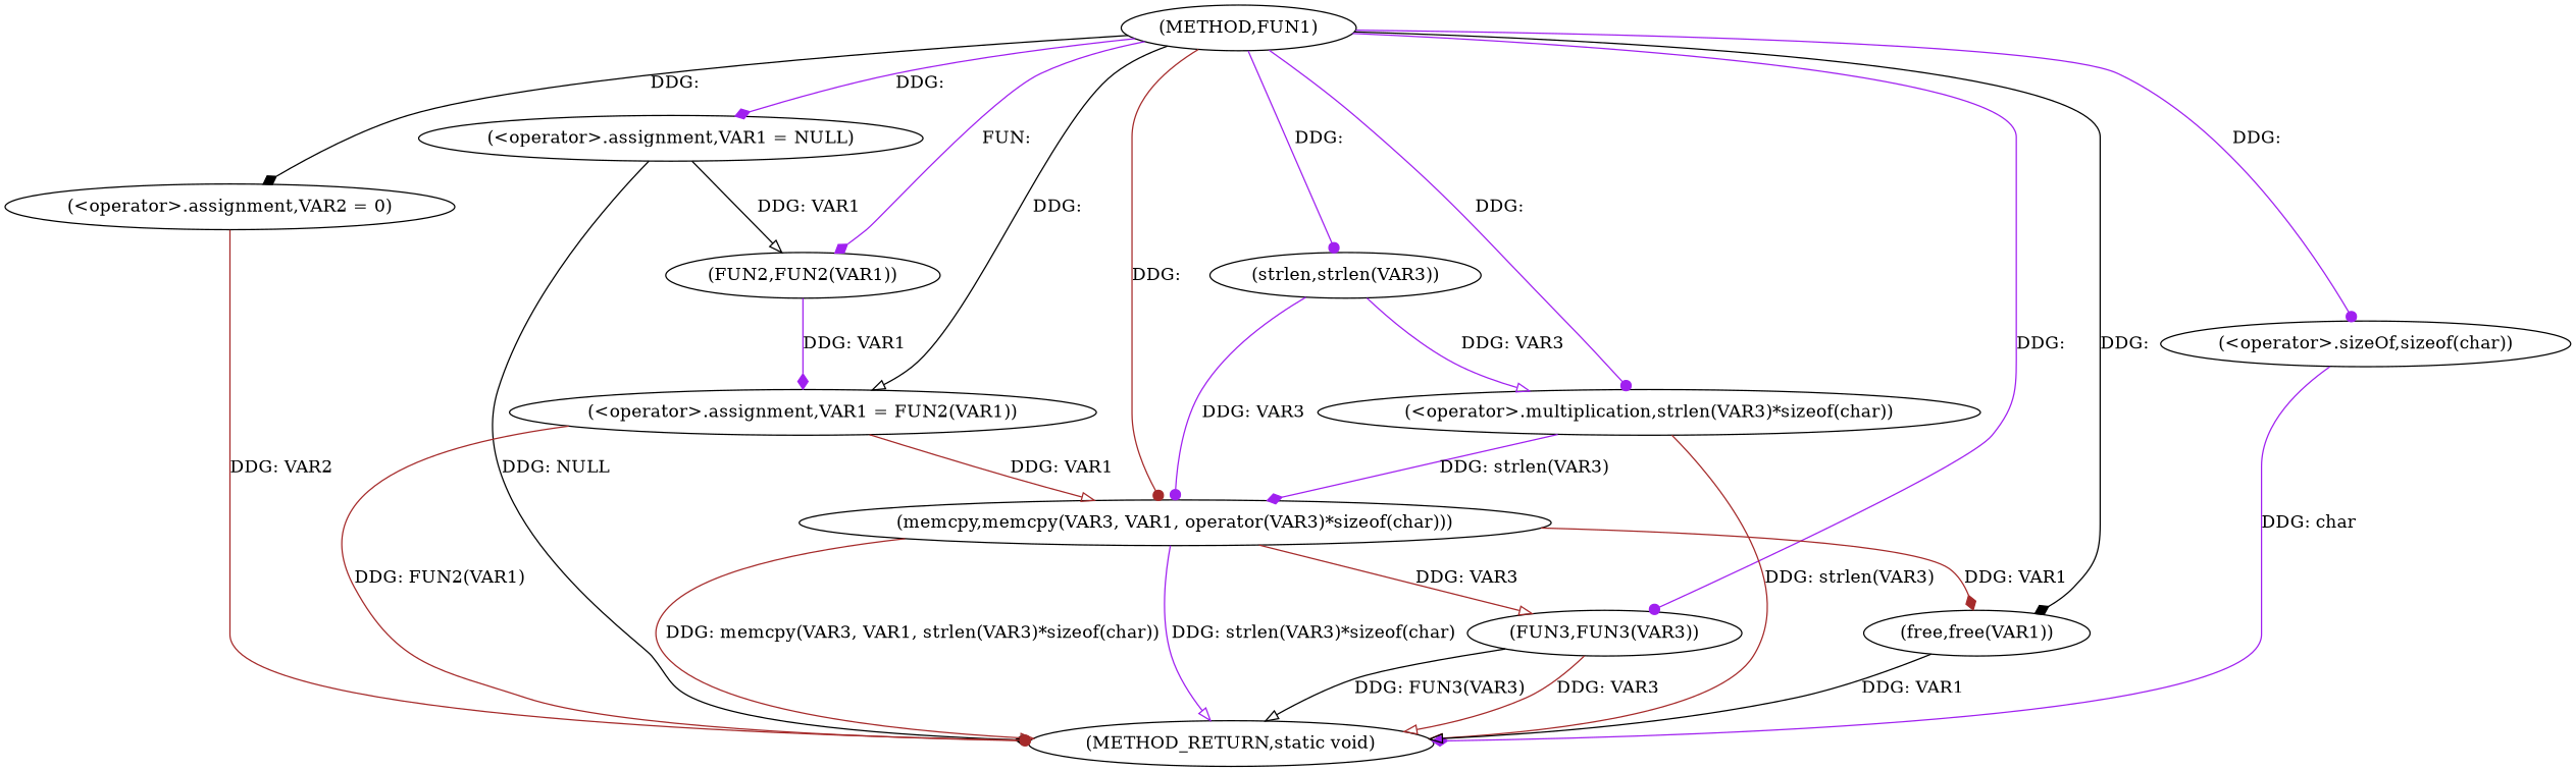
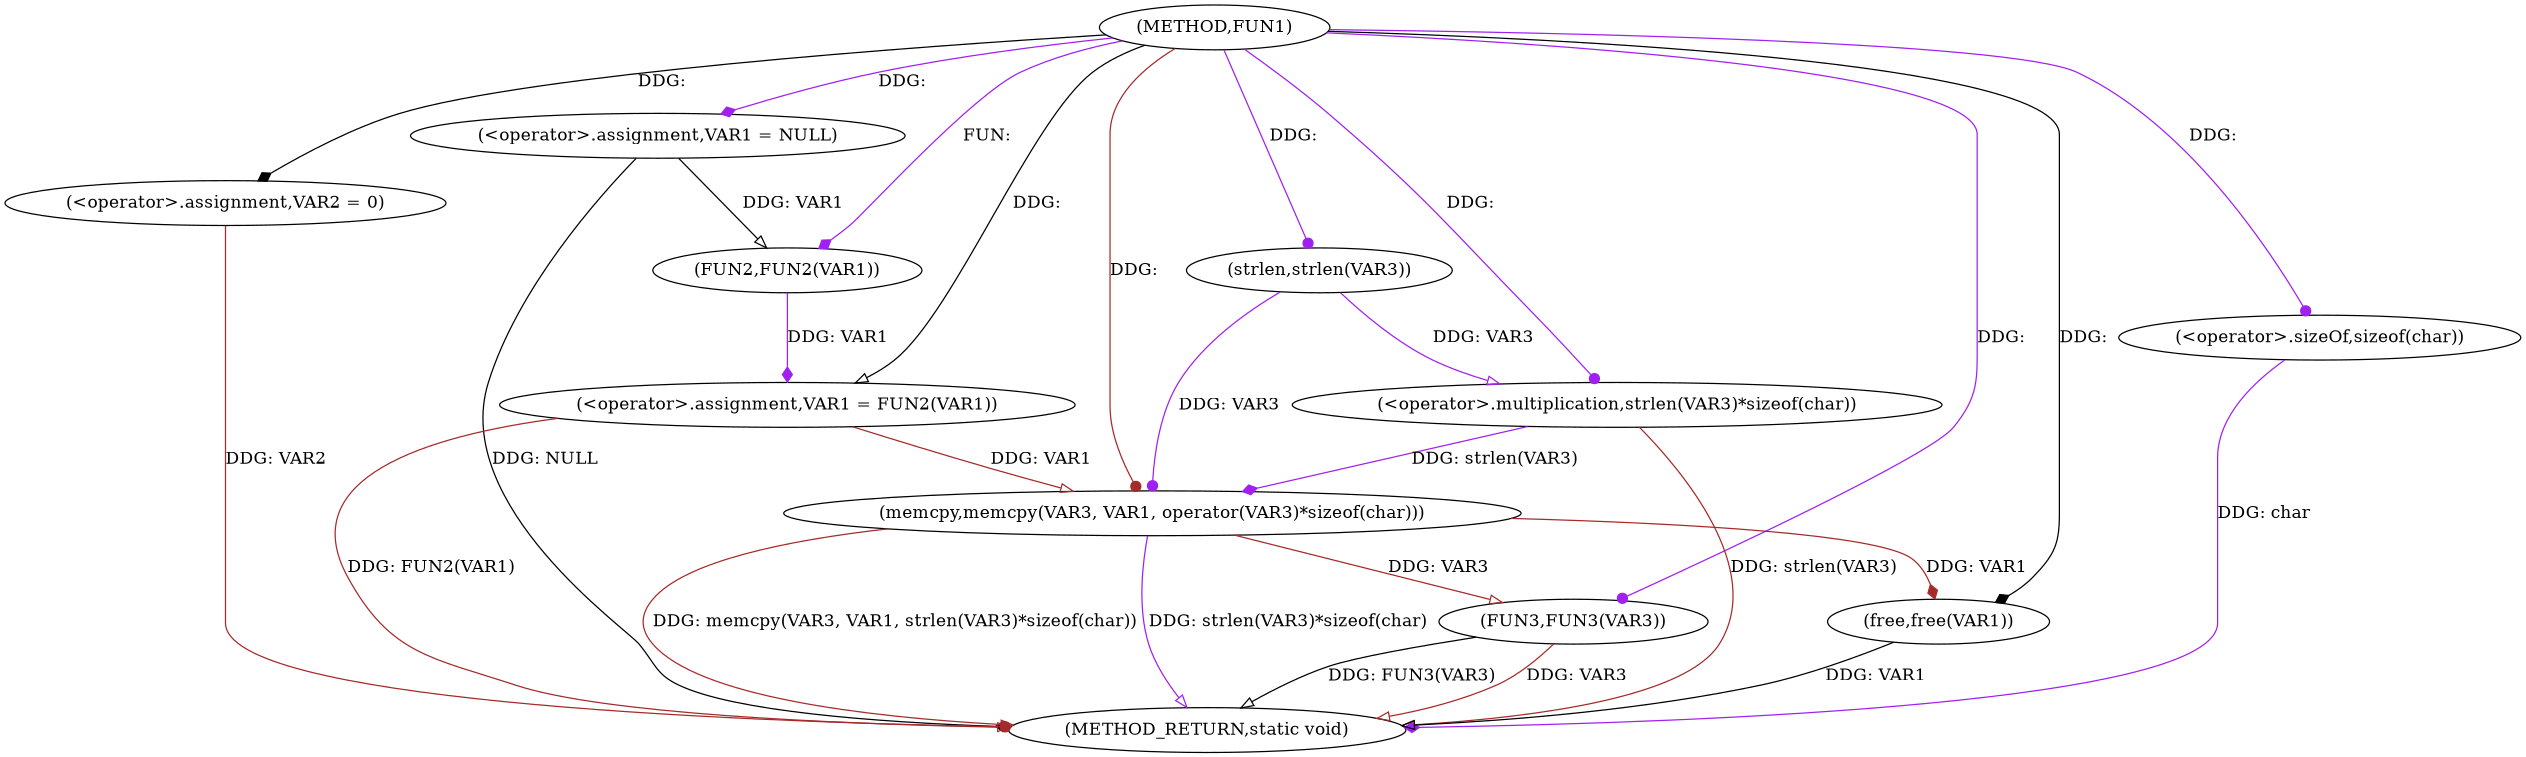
  digraph {
    edge [arrowhead=onormal color=purple]
    n1 [label="(METHOD,FUN1)"]
    n2 [label="(<operator>.assignment,VAR1 = NULL)"]
    n3 [label="(<operator>.assignment,VAR2 = 0)"]
    n4 [label="(<operator>.assignment,VAR1 = FUN2(VAR1))"]
    n5 [label="(FUN2,FUN2(VAR1))"]
    n6 [label="(memcpy,memcpy(VAR3, VAR1, operator(VAR3)*sizeof(char)))"]
    n7 [label="(<operator>.multiplication,strlen(VAR3)*sizeof(char))"]
    n8 [label="(strlen,strlen(VAR3))"]
    n9 [label="(<operator>.sizeOf,sizeof(char))"]
    n10 [label="(FUN3,FUN3(VAR3))"]
    n11 [label="(free,free(VAR1))"]
    n12 [label="(METHOD_RETURN,static void)"]
    n1 -> n2 [arrowhead=diamond label="DDG: "]
    n1 -> n3 [arrowhead=diamond color=black label="DDG: "]
    n1 -> n4 [color=black label="DDG: "]
    n1 -> n5 [arrowhead=diamond label="FUN: "]
    n1 -> n6 [arrowhead=dot color=brown label="DDG: "]
    n1 -> n7 [arrowhead=dot label="DDG: "]
    n1 -> n8 [arrowhead=dot label="DDG: "]
    n1 -> n9 [arrowhead=dot label="DDG: "]
    n1 -> n10 [arrowhead=dot label="DDG: "]
    n1 -> n11 [arrowhead=diamond color=black label="DDG: "]
    n2 -> n5 [color=black label="DDG: VAR1"]
    n2 -> n12 [arrowhead=diamond color=black label="DDG: NULL"]
    n3 -> n12 [arrowhead=dot color=brown label="DDG: VAR2"]
    n4 -> n6 [color=brown label="DDG: VAR1"]
-   n4 -> n12 [arrowhead=dot color=brown label="DDG: FUN2(VAR1)"]
+   n4 -> n12 [color=brown label="DDG: FUN2(VAR1)"]
    n5 -> n4 [arrowhead=diamond label="DDG: VAR1"]
    n6 -> n10 [color=brown label="DDG: VAR3"]
    n6 -> n11 [arrowhead=diamond color=brown label="DDG: VAR1"]
    n6 -> n12 [label="DDG: strlen(VAR3)*sizeof(char)"]
    n6 -> n12 [color=brown label="DDG: memcpy(VAR3, VAR1, strlen(VAR3)*sizeof(char))"]
    n7 -> n6 [arrowhead=diamond label="DDG: strlen(VAR3)"]
    n7 -> n12 [color=brown label="DDG: strlen(VAR3)"]
    n8 -> n6 [arrowhead=dot label="DDG: VAR3"]
    n8 -> n7 [label="DDG: VAR3"]
    n9 -> n12 [arrowhead=diamond label="DDG: char"]
    n10 -> n12 [color=black label="DDG: FUN3(VAR3)"]
    n10 -> n12 [color=brown label="DDG: VAR3"]
    n11 -> n12 [color=black label="DDG: VAR1"]
  }
